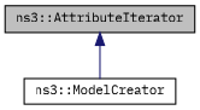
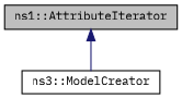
  digraph {
    fontname="IBM Plex Mono"
    node [color=black fontname="IBM Plex Mono" fontsize=10 shape=record style=filled]
-   n1 [fillcolor=grey75 fontcolor=black height=0.2 label="ns3::AttributeIterator" width=0.4]
+   n1 [fillcolor=grey75 fontcolor=black height=0.2 label="ns1::AttributeIterator" width=0.4]
    n2 [fillcolor=white height=0.2 label="ns3::ModelCreator" width=0.4]
    n1 -> n2 [color=midnightblue dir=back fontname="IBM Plex Mono" fontsize=10 labelfontname=Helvetica labelfontsize=10 style=solid]
  }
